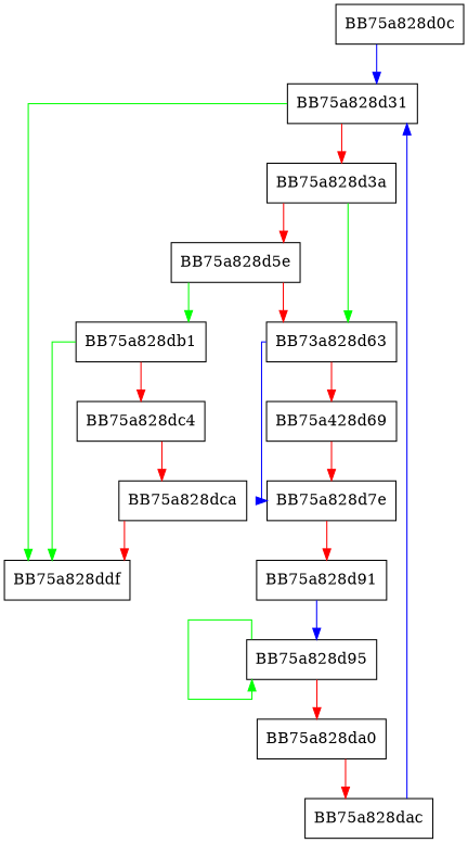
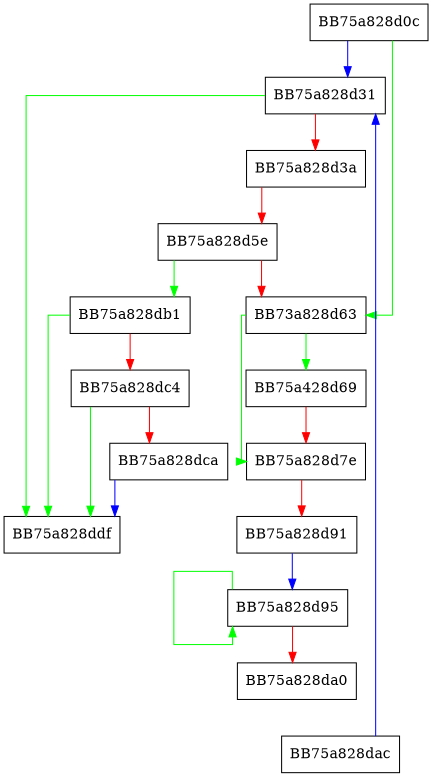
  digraph {
    splines=ortho
    node [shape=box]
    edge [color=red]
    BB75a828d0c
    BB75a828d31
    BB75a828ddf
    BB75a828d3a
    n5 [label=BB73a828d63]
    BB75a828d5e
    BB75a828d7e
    n8 [label=BB75a428d69]
    BB75a828db1
    BB75a828d91
    BB75a828dc4
    BB75a828dca
    BB75a828dac
    BB75a828d95
    BB75a828da0
    BB75a828d0c -> BB75a828d31 [color=blue]
    BB75a828d31 -> BB75a828ddf [color=green]
    BB75a828d31 -> BB75a828d3a
-   BB75a828d3a -> n5 [color=green]
+   BB75a828d0c -> n5 [color=green]
    BB75a828d3a -> BB75a828d5e
-   n5 -> BB75a828d7e [color=blue]
-   n5 -> n8
+   n5 -> BB75a828d7e [color=green]
+   n5 -> n8 [color=green]
    BB75a828d5e -> n5
    BB75a828d5e -> BB75a828db1 [color=green]
    BB75a828d7e -> BB75a828d91
    n8 -> BB75a828d7e
    BB75a828db1 -> BB75a828ddf [color=green]
    BB75a828db1 -> BB75a828dc4
    BB75a828d91 -> BB75a828d95 [color=blue]
+   BB75a828dc4 -> BB75a828ddf [color=green]
    BB75a828dc4 -> BB75a828dca
-   BB75a828dca -> BB75a828ddf
+   BB75a828dca -> BB75a828ddf [color=blue]
    BB75a828dac -> BB75a828d31 [color=blue]
    BB75a828d95 -> BB75a828d95 [color=green]
    BB75a828d95 -> BB75a828da0
-   BB75a828da0 -> BB75a828dac
  }
